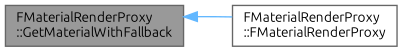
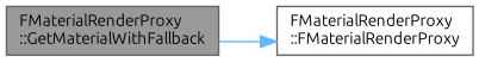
  digraph {
    rankdir=LR
    fontname=Ubuntu
    node [fontname=Ubuntu fontsize=10 shape=box style=filled]
    n1 [color=gray40 fillcolor=grey60 fontcolor=black height=0.2 label="FMaterialRenderProxy\l::GetMaterialWithFallback" width=0.4]
    n2 [color=grey40 fillcolor=white height=0.2 label="FMaterialRenderProxy\l::FMaterialRenderProxy" width=0.4]
-   n2 -> n1 [color=steelblue1 fontname=Ubuntu fontsize=10 labelfontname=Helvetica labelfontsize=10 style=solid]
+   n1 -> n2 [color=steelblue1 fontname=Ubuntu fontsize=10 labelfontname=Helvetica labelfontsize=10 style=solid]
  }
